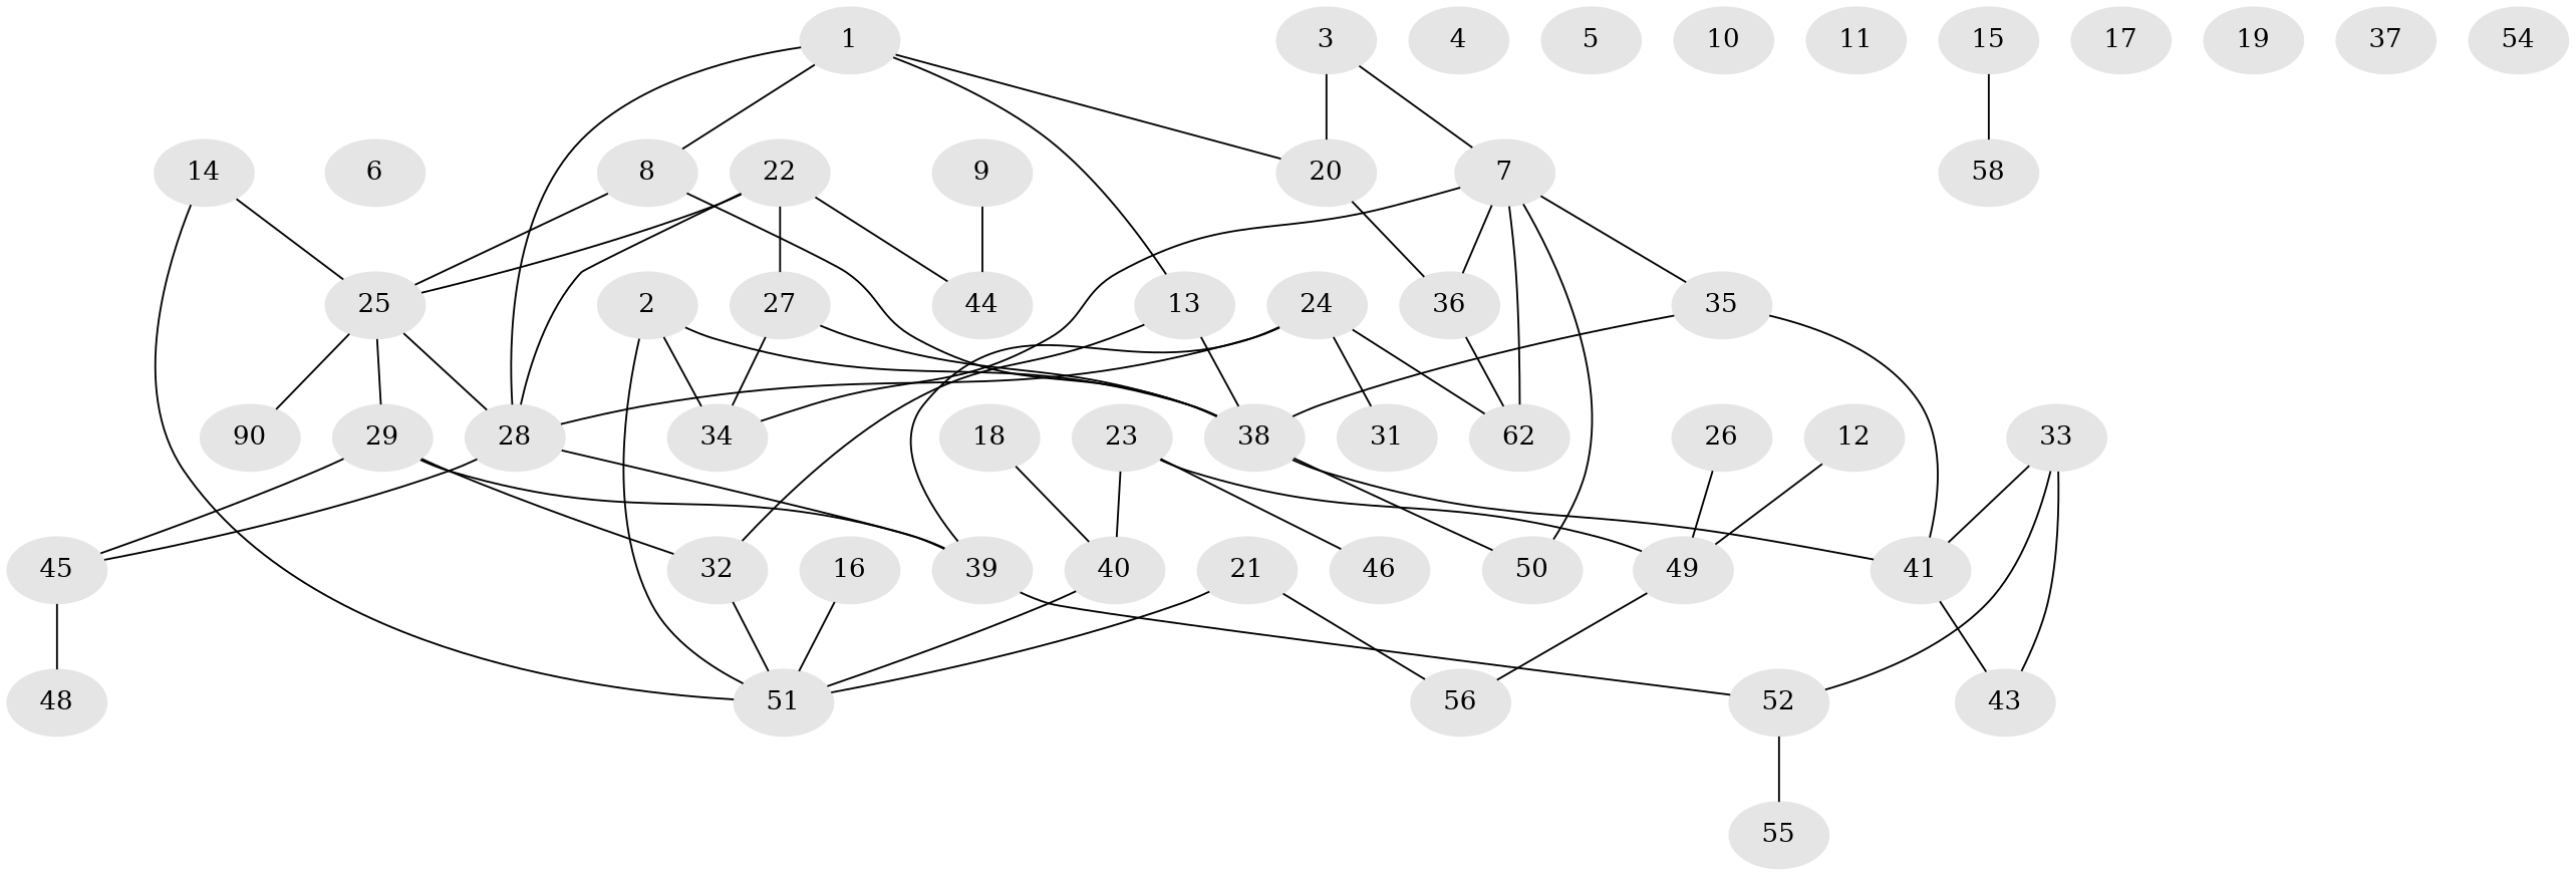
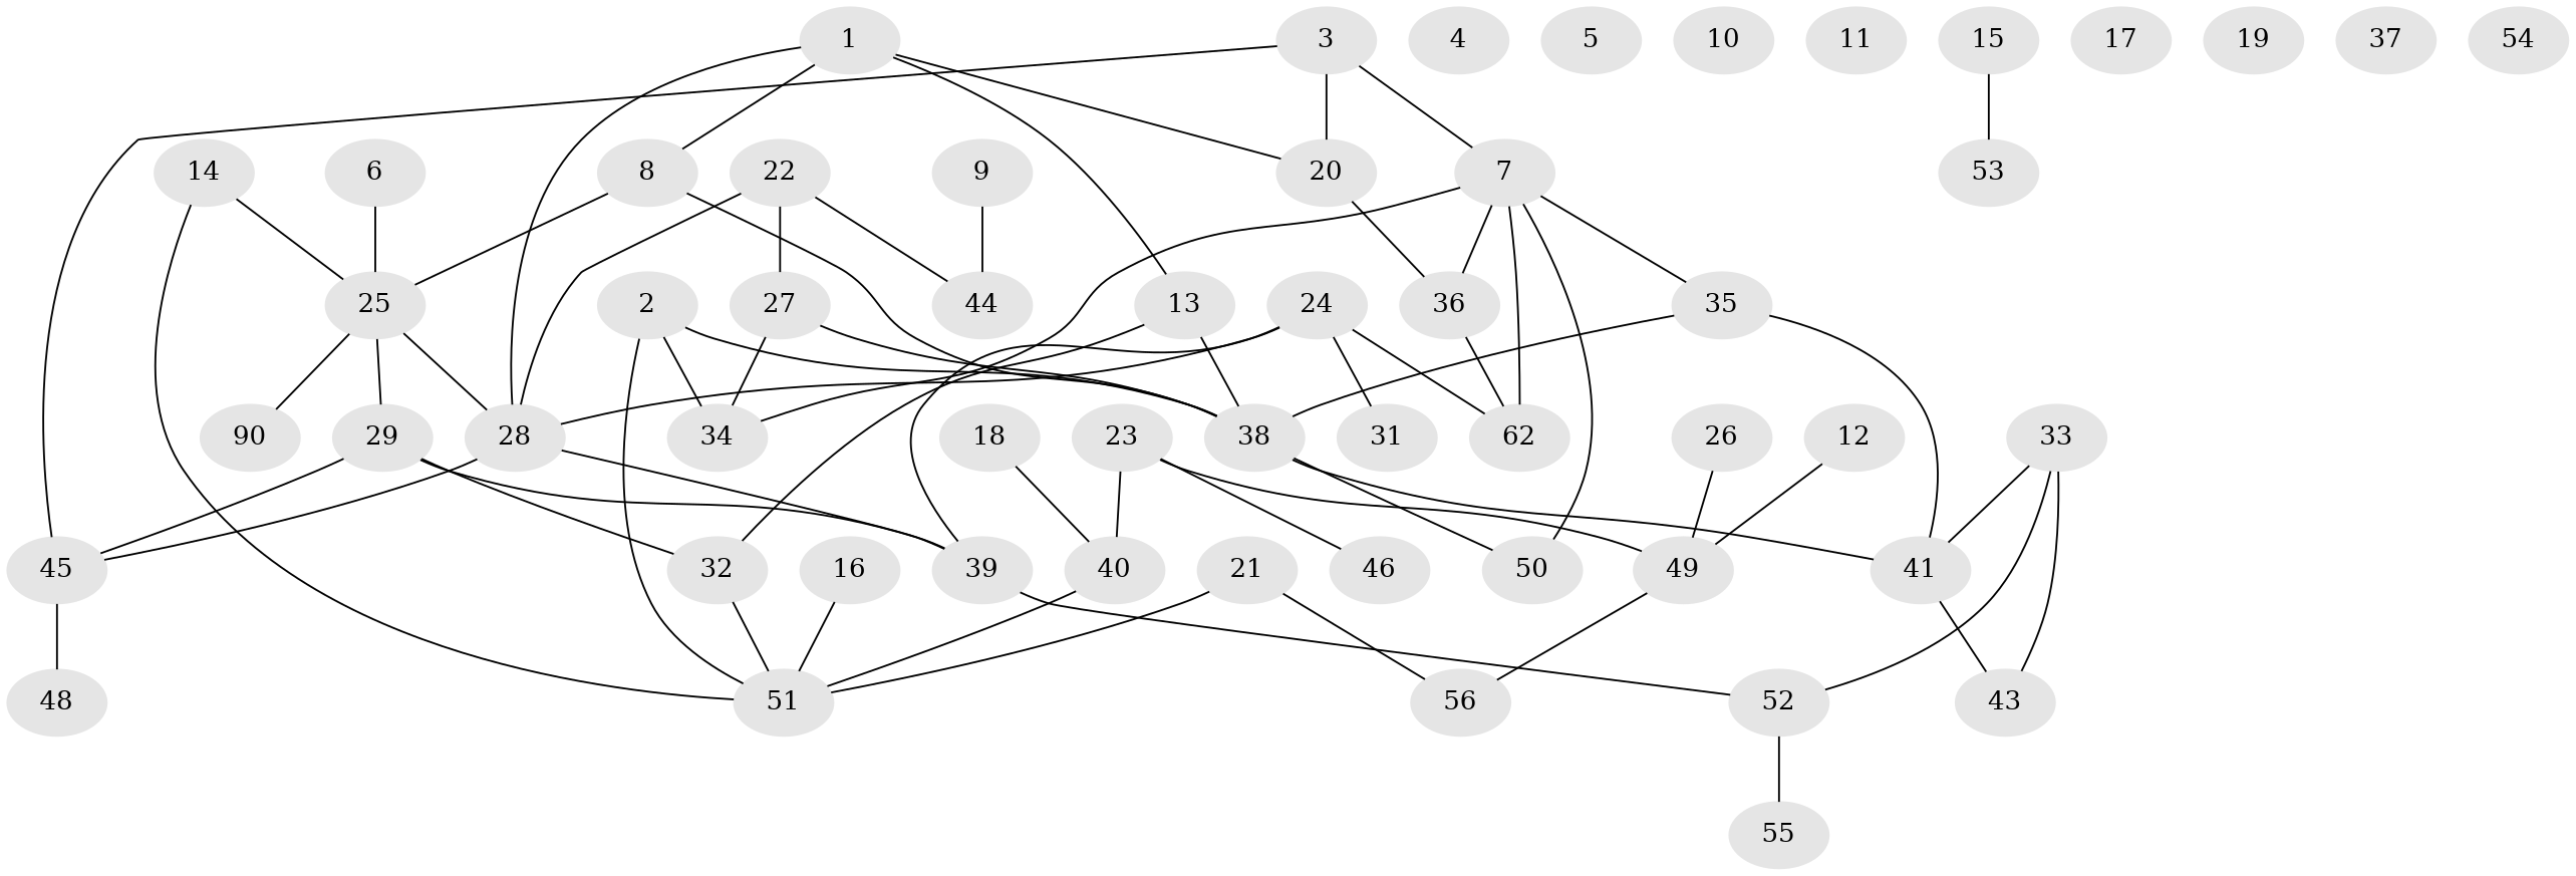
  graph {
    node [color=gray90 style=filled]
    1
    8
    13
    20
    28
    38
    25
    32
    36
    45
    39
    2
    34
    51
    50
    41
    3
    7
    35
    n20 [label=62]
    48
    4
    5
    6
    29
    n26 [label=90]
    9
    44
    21
    56
    10
    11
    12
    49
    14
    15
-   53 [label=58]
+   53
    16
    17
    18
    40
    19
    22
    27
    23
    46
    24
    31
    52
    26
    33
    43
    55
    37
    54
    1 -- 8
    1 -- 13
    1 -- 20
    1 -- 28
    8 -- 38
    8 -- 25
    13 -- 38
    13 -- 32
    20 -- 36
    28 -- 45
    28 -- 39
    38 -- 50
    38 -- 41
    25 -- 28
    25 -- 29
    25 -- n26
    32 -- 51
    36 -- n20
    45 -- 48
    39 -- 52
    2 -- 38
    2 -- 34
    2 -- 51
    41 -- 43
    3 -- 20
+   3 -- 45
    3 -- 7
    7 -- 36
    7 -- 34
    7 -- 50
    7 -- 35
    7 -- n20
    35 -- 38
    35 -- 41
    29 -- 32
    29 -- 45
    29 -- 39
    9 -- 44
    21 -- 51
    21 -- 56
    12 -- 49
    49 -- 56
    14 -- 25
    14 -- 51
    15 -- 53
    16 -- 51
    18 -- 40
    40 -- 51
    22 -- 28
-   22 -- 25
+   6 -- 25
    22 -- 44
    22 -- 27
    27 -- 38
    27 -- 34
    23 -- 49
    23 -- 40
    23 -- 46
    24 -- 28
    24 -- 39
    24 -- n20
    24 -- 31
    52 -- 55
    26 -- 49
    33 -- 41
    33 -- 52
    33 -- 43
  }
